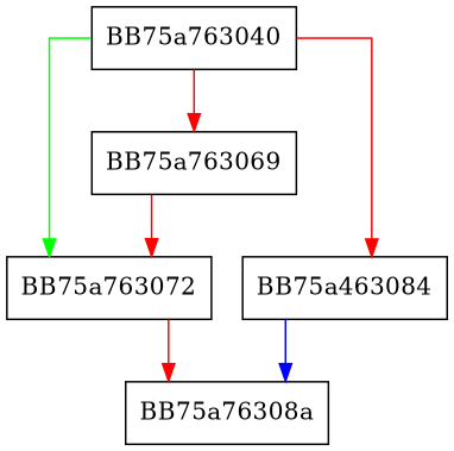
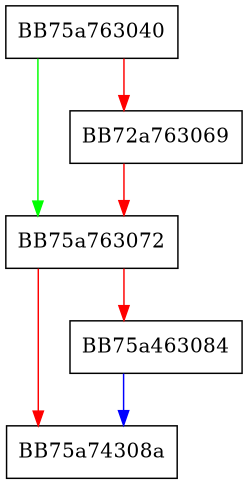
  digraph {
    splines=ortho
    node [shape=box]
    edge [color=red]
    BB75a763040
    BB75a763072
-   BB75a763069
-   BB75a76308a
+   BB75a763069 [label=BB72a763069]
+   BB75a76308a [label=BB75a74308a]
    n5 [label=BB75a463084]
    BB75a763040 -> BB75a763072 [color=green]
    BB75a763040 -> BB75a763069
    BB75a763072 -> BB75a76308a
-   BB75a763040 -> n5
+   BB75a763072 -> n5
    BB75a763069 -> BB75a763072
    n5 -> BB75a76308a [color=blue]
  }
